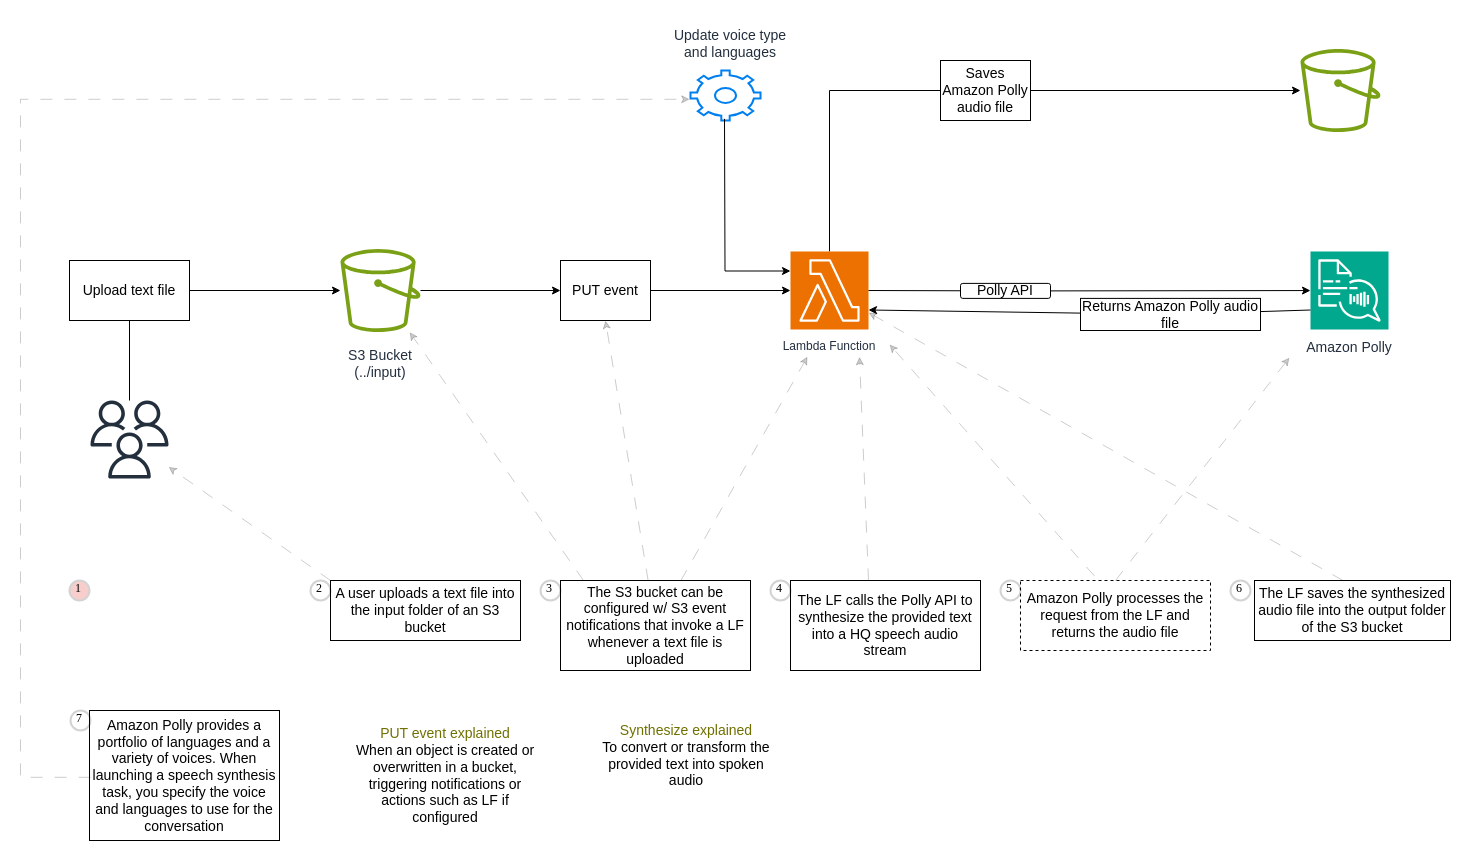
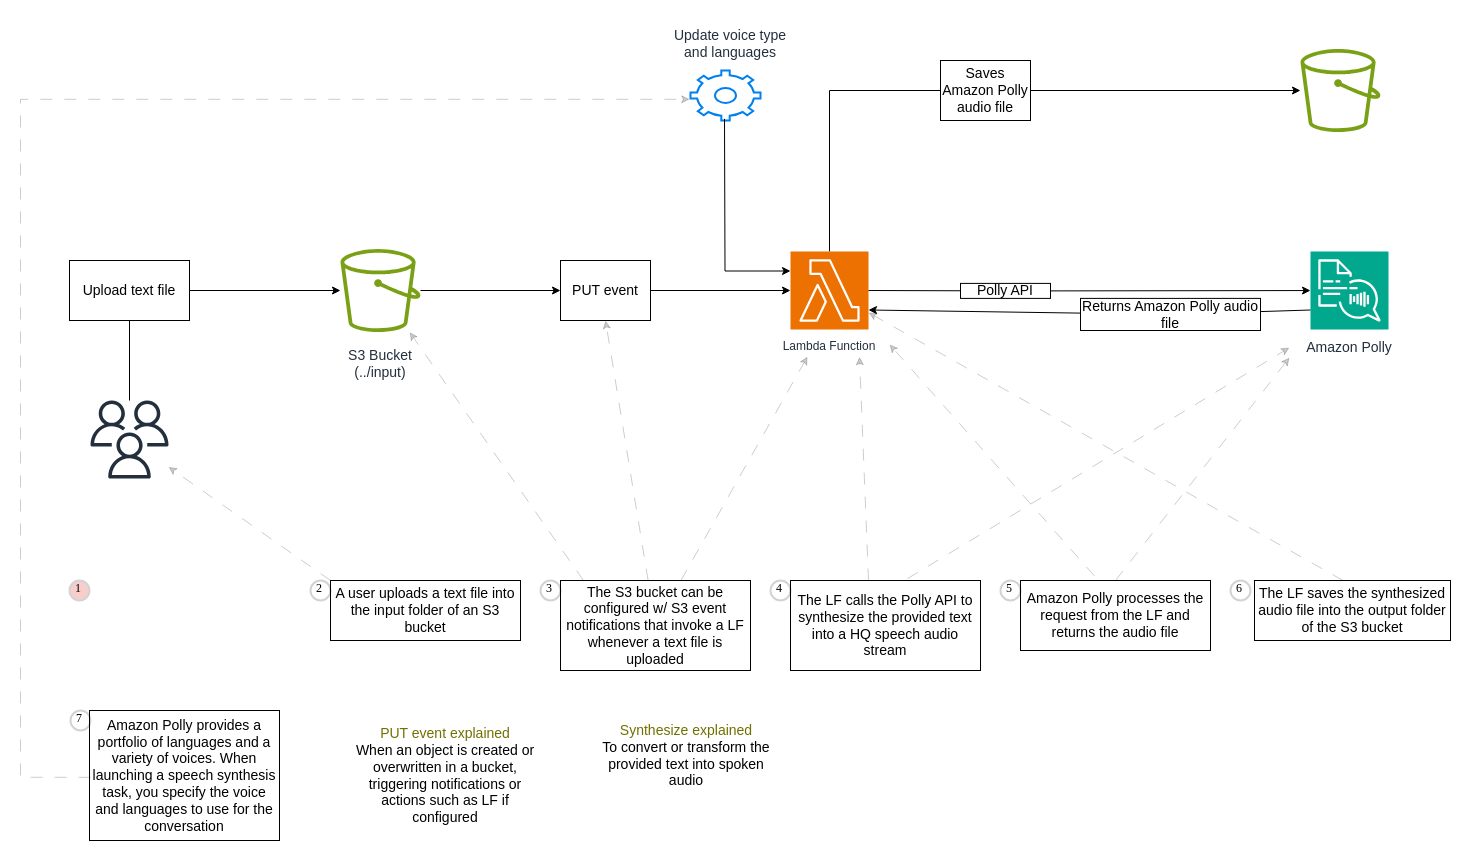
  <mxCell id="0" />
  <mxCell id="1" parent="0" />
  <mxCell id="2" value="" style="rounded=0;orthogonalLoop=1;jettySize=auto;html=1;endArrow=none;endFill=0;" parent="1" source="3" target="5" edge="1"><mxGeometry relative="1" as="geometry" /></mxCell>
  <mxCell id="3" value="" style="sketch=0;outlineConnect=0;fontColor=#232F3E;gradientColor=none;fillColor=#232F3D;strokeColor=none;dashed=0;verticalLabelPosition=bottom;verticalAlign=top;align=center;html=1;fontSize=12;fontStyle=0;aspect=fixed;pointerEvents=1;shape=mxgraph.aws4.users;" parent="1" vertex="1"><mxGeometry x="90" y="400" width="78" height="78" as="geometry" /></mxCell>
  <mxCell id="4" style="rounded=0;orthogonalLoop=1;jettySize=auto;html=1;exitX=1;exitY=0.5;exitDx=0;exitDy=0;" parent="1" source="5" target="6" edge="1"><mxGeometry relative="1" as="geometry"><mxPoint x="340" y="290" as="targetPoint" /></mxGeometry></mxCell>
  <mxCell id="5" value="&lt;font style=&quot;font-size: 14px;&quot;&gt;Upload text file&lt;/font&gt;" style="rounded=0;whiteSpace=wrap;html=1;fillColor=none;" parent="1" vertex="1"><mxGeometry x="69" y="260" width="120" height="60" as="geometry" /></mxCell>
  <mxCell id="6" value="" style="sketch=0;outlineConnect=0;fontColor=#232F3E;gradientColor=none;fillColor=#7AA116;strokeColor=none;dashed=0;verticalLabelPosition=bottom;verticalAlign=top;align=center;html=1;fontSize=12;fontStyle=0;aspect=fixed;pointerEvents=1;shape=mxgraph.aws4.bucket;" parent="1" vertex="1"><mxGeometry x="340" y="248.4" width="80" height="83.2" as="geometry" /></mxCell>
  <mxCell id="7" value="" style="rounded=0;orthogonalLoop=1;jettySize=auto;html=1;entryX=0;entryY=0.5;entryDx=0;entryDy=0;entryPerimeter=0;" parent="1" source="8" target="13" edge="1"><mxGeometry relative="1" as="geometry"><mxPoint x="735" y="290" as="targetPoint" /></mxGeometry></mxCell>
  <mxCell id="8" value="&lt;font style=&quot;font-size: 14px;&quot;&gt;PUT event&lt;/font&gt;" style="rounded=0;whiteSpace=wrap;html=1;fillColor=none;" parent="1" vertex="1"><mxGeometry x="560" y="260" width="90" height="60" as="geometry" /></mxCell>
  <mxCell id="9" style="rounded=0;orthogonalLoop=1;jettySize=auto;html=1;entryX=0;entryY=0.5;entryDx=0;entryDy=0;entryPerimeter=0;" parent="1" source="6" target="8" edge="1"><mxGeometry relative="1" as="geometry" /></mxCell>
  <mxCell id="10" value="&lt;font style=&quot;font-size: 14px;&quot;&gt;S3 Bucket&lt;/font&gt;&lt;div style=&quot;font-size: 14px;&quot;&gt;&lt;font style=&quot;font-size: 14px;&quot;&gt;(../input)&lt;/font&gt;&lt;/div&gt;" style="whiteSpace=wrap;html=1;verticalAlign=top;fillColor=none;strokeColor=none;fontColor=#232F3E;sketch=0;gradientColor=none;dashed=0;fontStyle=0;pointerEvents=1;" parent="1" vertex="1"><mxGeometry x="320" y="340" width="120" height="36.8" as="geometry" /></mxCell>
  <mxCell id="11" style="rounded=0;orthogonalLoop=1;jettySize=auto;html=1;exitX=1;exitY=0.5;exitDx=0;exitDy=0;exitPerimeter=0;" parent="1" source="19" target="16" edge="1"><mxGeometry relative="1" as="geometry"><mxPoint x="1090" y="290" as="targetPoint" /></mxGeometry></mxCell>
  <mxCell id="12" style="edgeStyle=orthogonalEdgeStyle;rounded=0;orthogonalLoop=1;jettySize=auto;html=1;entryX=0;entryY=0.5;entryDx=0;entryDy=0;exitX=0.5;exitY=0;exitDx=0;exitDy=0;exitPerimeter=0;endArrow=none;endFill=0;" parent="1" source="13" target="24" edge="1"><mxGeometry relative="1" as="geometry"><mxPoint x="830" y="100" as="sourcePoint" /></mxGeometry></mxCell>
  <mxCell id="13" value="" style="sketch=0;points=[[0,0,0],[0.25,0,0],[0.5,0,0],[0.75,0,0],[1,0,0],[0,1,0],[0.25,1,0],[0.5,1,0],[0.75,1,0],[1,1,0],[0,0.25,0],[0,0.5,0],[0,0.75,0],[1,0.25,0],[1,0.5,0],[1,0.75,0]];outlineConnect=0;fontColor=#232F3E;fillColor=#ED7100;strokeColor=#ffffff;dashed=0;verticalLabelPosition=bottom;verticalAlign=top;align=center;html=1;fontSize=12;fontStyle=0;aspect=fixed;shape=mxgraph.aws4.resourceIcon;resIcon=mxgraph.aws4.lambda;" parent="1" vertex="1"><mxGeometry x="790" y="251" width="78" height="78" as="geometry" /></mxCell>
  <mxCell id="14" value="Lambda Function" style="whiteSpace=wrap;html=1;verticalAlign=top;fillColor=none;strokeColor=#ffffff;fontColor=#232F3E;sketch=0;dashed=0;fontStyle=0;" parent="1" vertex="1"><mxGeometry x="769" y="331.6" width="120" height="24.6" as="geometry" /></mxCell>
  <mxCell id="15" value="" style="sketch=0;outlineConnect=0;fontColor=#232F3E;gradientColor=none;fillColor=#7AA116;strokeColor=none;dashed=0;verticalLabelPosition=bottom;verticalAlign=top;align=center;html=1;fontSize=12;fontStyle=0;aspect=fixed;pointerEvents=1;shape=mxgraph.aws4.bucket;" parent="1" vertex="1"><mxGeometry x="1300" y="48.4" width="80" height="83.2" as="geometry" /></mxCell>
  <mxCell id="16" value="" style="sketch=0;points=[[0,0,0],[0.25,0,0],[0.5,0,0],[0.75,0,0],[1,0,0],[0,1,0],[0.25,1,0],[0.5,1,0],[0.75,1,0],[1,1,0],[0,0.25,0],[0,0.5,0],[0,0.75,0],[1,0.25,0],[1,0.5,0],[1,0.75,0]];outlineConnect=0;fontColor=#232F3E;fillColor=#01A88D;strokeColor=#ffffff;dashed=0;verticalLabelPosition=bottom;verticalAlign=top;align=center;html=1;fontSize=12;fontStyle=0;aspect=fixed;shape=mxgraph.aws4.resourceIcon;resIcon=mxgraph.aws4.polly;" parent="1" vertex="1"><mxGeometry x="1310" y="251" width="78" height="78" as="geometry" /></mxCell>
  <mxCell id="17" value="&lt;font style=&quot;font-size: 14px;&quot;&gt;Amazon Polly&lt;/font&gt;" style="whiteSpace=wrap;html=1;verticalAlign=top;fillColor=none;strokeColor=#ffffff;fontColor=#232F3E;sketch=0;dashed=0;fontStyle=0;" parent="1" vertex="1"><mxGeometry x="1289" y="331.6" width="120" height="31" as="geometry" /></mxCell>
  <mxCell id="18" value="" style="rounded=0;orthogonalLoop=1;jettySize=auto;html=1;exitX=1;exitY=0.5;exitDx=0;exitDy=0;exitPerimeter=0;endArrow=none;endFill=0;" parent="1" source="13" target="19" edge="1"><mxGeometry relative="1" as="geometry"><mxPoint x="1092" y="290" as="targetPoint" /><mxPoint x="868" y="290" as="sourcePoint" /></mxGeometry></mxCell>
- <mxCell id="19" value="&lt;font style=&quot;font-size: 14px;&quot;&gt;Polly API&lt;/font&gt;" style="whiteSpace=wrap;html=1;fillColor=none;strokeColor=default;rounded=1;" parent="1" vertex="1"><mxGeometry x="960" y="282.9" width="90" height="15" as="geometry" /></mxCell>
+ <mxCell id="19" value="&lt;font style=&quot;font-size: 14px;&quot;&gt;Polly API&lt;/font&gt;" style="rounded=0;whiteSpace=wrap;html=1;fillColor=none;strokeColor=default;" parent="1" vertex="1"><mxGeometry x="960" y="282.9" width="90" height="15" as="geometry" /></mxCell>
  <mxCell id="20" value="&lt;font style=&quot;font-size: 14px;&quot;&gt;Returns Amazon Polly audio file&lt;/font&gt;" style="rounded=0;whiteSpace=wrap;html=1;fillColor=none;strokeColor=default;" parent="1" vertex="1"><mxGeometry x="1080" y="297.9" width="180" height="32.1" as="geometry" /></mxCell>
  <mxCell id="21" style="rounded=0;orthogonalLoop=1;jettySize=auto;html=1;entryX=1;entryY=0.75;entryDx=0;entryDy=0;entryPerimeter=0;" parent="1" source="20" target="13" edge="1"><mxGeometry relative="1" as="geometry" /></mxCell>
  <mxCell id="22" style="rounded=0;orthogonalLoop=1;jettySize=auto;html=1;entryX=0;entryY=0.75;entryDx=0;entryDy=0;entryPerimeter=0;endArrow=none;endFill=0;" parent="1" source="20" target="16" edge="1"><mxGeometry relative="1" as="geometry" /></mxCell>
  <mxCell id="23" style="edgeStyle=orthogonalEdgeStyle;rounded=0;orthogonalLoop=1;jettySize=auto;html=1;" parent="1" source="24" target="15" edge="1"><mxGeometry relative="1" as="geometry" /></mxCell>
  <mxCell id="24" value="&lt;font style=&quot;font-size: 14px;&quot;&gt;Saves Amazon Polly audio file&lt;/font&gt;" style="rounded=0;whiteSpace=wrap;html=1;fillColor=none;" parent="1" vertex="1"><mxGeometry x="940" y="60" width="90" height="60" as="geometry" /></mxCell>
  <mxCell id="25" value="" style="html=1;verticalLabelPosition=bottom;align=center;labelBackgroundColor=#ffffff;verticalAlign=top;strokeWidth=2;strokeColor=#0080F0;shadow=0;dashed=0;shape=mxgraph.ios7.icons.settings;" parent="1" vertex="1"><mxGeometry x="690" y="70" width="70" height="50" as="geometry" /></mxCell>
  <mxCell id="26" style="edgeStyle=orthogonalEdgeStyle;rounded=0;orthogonalLoop=1;jettySize=auto;html=1;entryX=0.467;entryY=1.033;entryDx=0;entryDy=0;entryPerimeter=0;endArrow=none;endFill=0;startArrow=classic;startFill=1;exitX=0;exitY=0.25;exitDx=0;exitDy=0;exitPerimeter=0;" parent="1" source="13" edge="1"><mxGeometry relative="1" as="geometry"><mxPoint x="780" y="270" as="sourcePoint" /><mxPoint x="724.01" y="118.39" as="targetPoint" /></mxGeometry></mxCell>
  <mxCell id="27" value="&lt;font style=&quot;font-size: 14px;&quot;&gt;Update voice type and languages&lt;/font&gt;" style="whiteSpace=wrap;html=1;verticalAlign=top;fillColor=none;strokeColor=#ffffff;fontColor=#232F3E;sketch=0;dashed=0;fontStyle=0;" parent="1" vertex="1"><mxGeometry x="670" y="20" width="120" height="40" as="geometry" /></mxCell>
  <mxCell id="28" value="1" style="ellipse;whiteSpace=wrap;html=1;aspect=fixed;strokeWidth=2;fontFamily=Tahoma;spacingBottom=4;spacingRight=2;strokeColor=#d3d3d3;fillColor=#f8cecc;" parent="1" vertex="1"><mxGeometry x="69" y="580" width="20" height="20" as="geometry" /></mxCell>
  <mxCell id="29" value="2" style="ellipse;whiteSpace=wrap;html=1;aspect=fixed;strokeWidth=2;fontFamily=Tahoma;spacingBottom=4;spacingRight=2;strokeColor=#d3d3d3;" parent="1" vertex="1"><mxGeometry x="310" y="580" width="20" height="20" as="geometry" /></mxCell>
  <mxCell id="30" style="rounded=0;orthogonalLoop=1;jettySize=auto;html=1;exitX=0;exitY=0;exitDx=0;exitDy=0;dashed=1;dashPattern=12 12;opacity=20;" parent="1" source="31" target="3" edge="1"><mxGeometry relative="1" as="geometry" /></mxCell>
  <mxCell id="31" value="&lt;font style=&quot;font-size: 14px;&quot;&gt;A user uploads a text file into the input folder of an S3 bucket&lt;/font&gt;" style="rounded=0;whiteSpace=wrap;html=1;fillColor=none;" parent="1" vertex="1"><mxGeometry x="330" y="580" width="190" height="60" as="geometry" /></mxCell>
  <mxCell id="32" value="3" style="ellipse;whiteSpace=wrap;html=1;aspect=fixed;strokeWidth=2;fontFamily=Tahoma;spacingBottom=4;spacingRight=2;strokeColor=#d3d3d3;" parent="1" vertex="1"><mxGeometry x="540" y="580" width="20" height="20" as="geometry" /></mxCell>
  <mxCell id="33" style="rounded=0;orthogonalLoop=1;jettySize=auto;html=1;entryX=0.5;entryY=1;entryDx=0;entryDy=0;dashed=1;dashPattern=12 12;opacity=20;" parent="1" source="34" target="8" edge="1"><mxGeometry relative="1" as="geometry" /></mxCell>
  <mxCell id="34" value="&lt;font style=&quot;font-size: 14px;&quot;&gt;The S3 bucket can be configured w/ S3 event notifications that invoke a LF whenever a text file is uploaded&lt;/font&gt;" style="rounded=0;whiteSpace=wrap;html=1;fillColor=none;" parent="1" vertex="1"><mxGeometry x="560" y="580" width="190" height="90" as="geometry" /></mxCell>
  <mxCell id="35" style="rounded=0;orthogonalLoop=1;jettySize=auto;html=1;entryX=0.317;entryY=0.992;entryDx=0;entryDy=0;entryPerimeter=0;dashed=1;dashPattern=12 12;opacity=20;" parent="1" source="34" target="14" edge="1"><mxGeometry relative="1" as="geometry" /></mxCell>
  <mxCell id="36" value="4" style="ellipse;whiteSpace=wrap;html=1;aspect=fixed;strokeWidth=2;fontFamily=Tahoma;spacingBottom=4;spacingRight=2;strokeColor=#d3d3d3;" parent="1" vertex="1"><mxGeometry x="770" y="580" width="20" height="20" as="geometry" /></mxCell>
  <mxCell id="37" value="&lt;font style=&quot;font-size: 14px;&quot;&gt;The LF calls the Polly API to synthesize the provided text into a HQ speech audio stream&lt;/font&gt;" style="rounded=0;whiteSpace=wrap;html=1;fillColor=none;" parent="1" vertex="1"><mxGeometry x="790" y="580" width="190" height="90" as="geometry" /></mxCell>
  <mxCell id="38" style="rounded=0;orthogonalLoop=1;jettySize=auto;html=1;dashed=1;dashPattern=12 12;opacity=20;" parent="1" target="6" edge="1"><mxGeometry relative="1" as="geometry"><mxPoint x="583" y="580" as="sourcePoint" /><mxPoint x="490" y="340" as="targetPoint" /></mxGeometry></mxCell>
  <mxCell id="39" style="rounded=0;orthogonalLoop=1;jettySize=auto;html=1;entryX=0.75;entryY=1;entryDx=0;entryDy=0;dashed=1;dashPattern=12 12;opacity=20;" parent="1" target="14" edge="1"><mxGeometry relative="1" as="geometry"><mxPoint x="868" y="580" as="sourcePoint" /><mxPoint x="995" y="356" as="targetPoint" /></mxGeometry></mxCell>
+ <mxCell id="40" style="rounded=0;orthogonalLoop=1;jettySize=auto;html=1;entryX=0;entryY=0.5;entryDx=0;entryDy=0;dashed=1;dashPattern=12 12;opacity=20;exitX=0.616;exitY=-0.021;exitDx=0;exitDy=0;exitPerimeter=0;" parent="1" source="37" target="17" edge="1"><mxGeometry relative="1" as="geometry"><mxPoint x="878" y="590" as="sourcePoint" /><mxPoint x="869" y="366" as="targetPoint" /></mxGeometry></mxCell>
  <mxCell id="41" value="5" style="ellipse;whiteSpace=wrap;html=1;aspect=fixed;strokeWidth=2;fontFamily=Tahoma;spacingBottom=4;spacingRight=2;strokeColor=#d3d3d3;" parent="1" vertex="1"><mxGeometry x="1000" y="580" width="20" height="20" as="geometry" /></mxCell>
- <mxCell id="42" value="&lt;font style=&quot;font-size: 14px;&quot;&gt;Amazon Polly processes the request from the LF and returns the audio file&lt;/font&gt;" style="rounded=0;whiteSpace=wrap;html=1;fillColor=none;dashed=1;" parent="1" vertex="1"><mxGeometry x="1020" y="580" width="190" height="70" as="geometry" /></mxCell>
+ <mxCell id="42" value="&lt;font style=&quot;font-size: 14px;&quot;&gt;Amazon Polly processes the request from the LF and returns the audio file&lt;/font&gt;" style="rounded=0;whiteSpace=wrap;html=1;fillColor=none;" parent="1" vertex="1"><mxGeometry x="1020" y="580" width="190" height="70" as="geometry" /></mxCell>
  <mxCell id="43" style="rounded=0;orthogonalLoop=1;jettySize=auto;html=1;entryX=0;entryY=0.5;entryDx=0;entryDy=0;dashed=1;dashPattern=12 12;opacity=20;exitX=0.5;exitY=0;exitDx=0;exitDy=0;" parent="1" source="42" edge="1"><mxGeometry relative="1" as="geometry"><mxPoint x="917" y="588" as="sourcePoint" /><mxPoint x="1289" y="357" as="targetPoint" /></mxGeometry></mxCell>
  <mxCell id="44" style="rounded=0;orthogonalLoop=1;jettySize=auto;html=1;entryX=1;entryY=0.5;entryDx=0;entryDy=0;dashed=1;dashPattern=12 12;opacity=20;exitX=0.389;exitY=-0.065;exitDx=0;exitDy=0;exitPerimeter=0;" parent="1" source="42" target="14" edge="1"><mxGeometry relative="1" as="geometry"><mxPoint x="1125" y="590" as="sourcePoint" /><mxPoint x="1299" y="367" as="targetPoint" /></mxGeometry></mxCell>
  <mxCell id="45" value="6" style="ellipse;whiteSpace=wrap;html=1;aspect=fixed;strokeWidth=2;fontFamily=Tahoma;spacingBottom=4;spacingRight=2;strokeColor=#d3d3d3;" parent="1" vertex="1"><mxGeometry x="1230" y="580" width="20" height="20" as="geometry" /></mxCell>
  <mxCell id="46" value="&lt;font style=&quot;font-size: 14px;&quot;&gt;The LF saves the synthesized audio file into the output folder of the S3 bucket&lt;/font&gt;" style="rounded=0;whiteSpace=wrap;html=1;fillColor=none;" parent="1" vertex="1"><mxGeometry x="1254" y="580" width="196" height="60" as="geometry" /></mxCell>
  <mxCell id="47" style="rounded=0;orthogonalLoop=1;jettySize=auto;html=1;dashed=1;dashPattern=12 12;opacity=20;exitX=0.389;exitY=-0.065;exitDx=0;exitDy=0;exitPerimeter=0;" parent="1" target="13" edge="1"><mxGeometry relative="1" as="geometry"><mxPoint x="1342.5" y="580" as="sourcePoint" /><mxPoint x="1137.5" y="349" as="targetPoint" /></mxGeometry></mxCell>
  <mxCell id="48" value="7" style="ellipse;whiteSpace=wrap;html=1;aspect=fixed;strokeWidth=2;fontFamily=Tahoma;spacingBottom=4;spacingRight=2;strokeColor=#d3d3d3;" parent="1" vertex="1"><mxGeometry y="710" width="20" height="20" as="geometry" x="70" /></mxCell>
  <mxCell id="49" value="&lt;font style=&quot;font-size: 14px;&quot;&gt;Amazon Polly provides a portfolio of languages and a variety of voices. When launching a speech synthesis task, you specify the voice and languages to use for the conversation&lt;/font&gt;" style="rounded=0;whiteSpace=wrap;html=1;fillColor=none;" parent="1" vertex="1"><mxGeometry x="89" y="710" width="190" height="130" as="geometry" /></mxCell>
  <mxCell id="50" style="rounded=0;orthogonalLoop=1;jettySize=auto;html=1;dashed=1;dashPattern=12 12;opacity=20;exitX=0.006;exitY=0.514;exitDx=0;exitDy=0;exitPerimeter=0;edgeStyle=orthogonalEdgeStyle;entryX=-0.011;entryY=0.576;entryDx=0;entryDy=0;entryPerimeter=0;" parent="1" source="49" target="25" edge="1"><mxGeometry relative="1" as="geometry"><mxPoint x="53" y="780" as="sourcePoint" /><mxPoint x="10" y="90" as="targetPoint" /><Array as="points"><mxPoint x="20" y="777" /><mxPoint x="20" y="99" /></Array></mxGeometry></mxCell>
  <mxCell id="51" value="&lt;font color=&quot;#707000&quot; style=&quot;font-size: 14px;&quot;&gt;PUT event explained&lt;/font&gt;&lt;div&gt;&lt;font style=&quot;font-size: 14px;&quot;&gt;When an object is created or overwritten in a bucket, triggering notifications or actions such as LF if configured&lt;/font&gt;&lt;/div&gt;" style="rounded=0;whiteSpace=wrap;html=1;fillColor=none;strokeColor=none;" parent="1" vertex="1"><mxGeometry x="350" y="710" width="190" height="130" as="geometry" /></mxCell>
  <mxCell id="52" value="" style="shape=image;html=1;verticalAlign=top;verticalLabelPosition=bottom;labelBackgroundColor=#ffffff;imageAspect=0;aspect=fixed;image=https://cdn3.iconfinder.com/data/icons/mix-and-miscellaneous/94/handrawn_idea_bulb_light-128.png" parent="1" vertex="1"><mxGeometry x="350" y="710" width="28" height="28" as="geometry" /></mxCell>
  <mxCell id="53" value="" style="shape=image;html=1;verticalAlign=top;verticalLabelPosition=bottom;labelBackgroundColor=#ffffff;imageAspect=0;aspect=fixed;image=https://cdn3.iconfinder.com/data/icons/mix-and-miscellaneous/94/handrawn_idea_bulb_light-128.png" parent="1" vertex="1"><mxGeometry x="591" y="710" width="28" height="28" as="geometry" /></mxCell>
  <mxCell id="54" value="&lt;font color=&quot;#707000&quot;&gt;&lt;span style=&quot;font-size: 14px;&quot;&gt;Synthesize explained&lt;/span&gt;&lt;/font&gt;&lt;div&gt;&lt;span style=&quot;font-size: 14px;&quot;&gt;To convert or transform the provided text into spoken audio&lt;/span&gt;&lt;/div&gt;" style="rounded=0;whiteSpace=wrap;html=1;fillColor=none;strokeColor=none;" parent="1" vertex="1"><mxGeometry x="591" y="690" width="190" height="130" as="geometry" /></mxCell>
